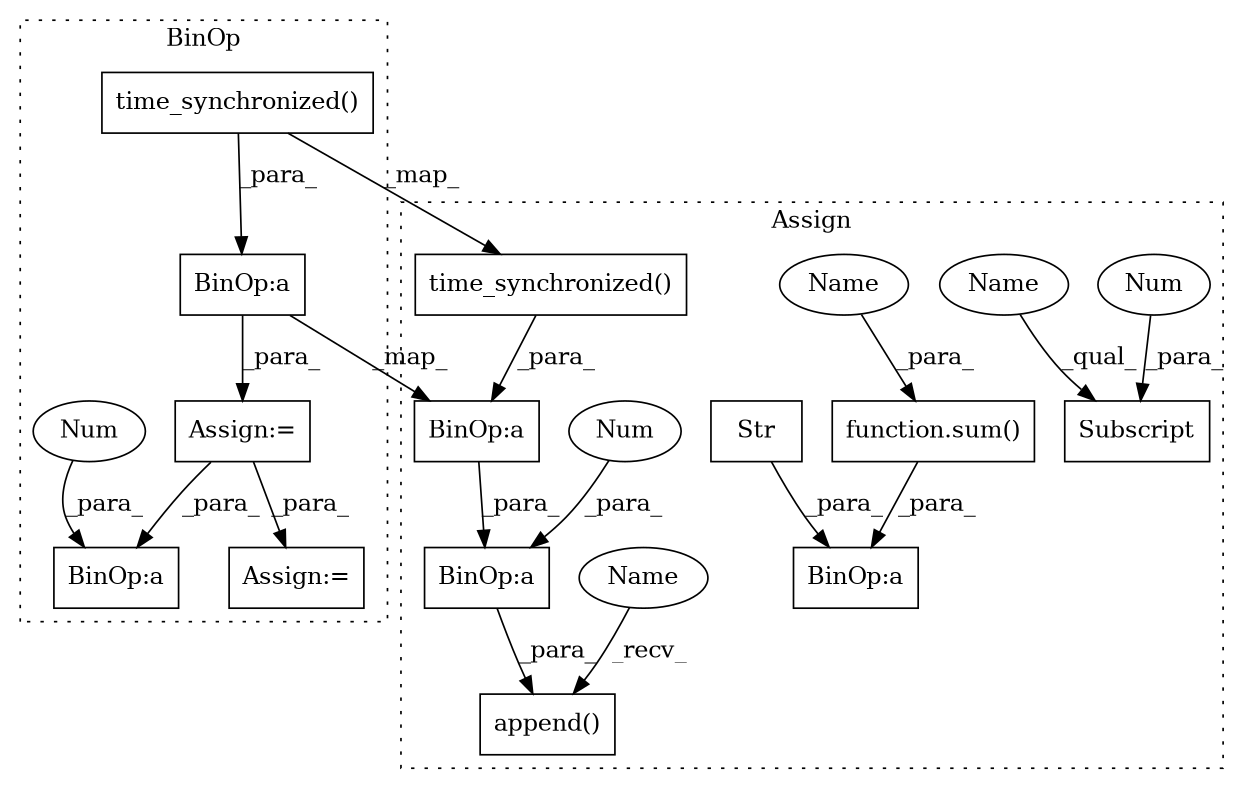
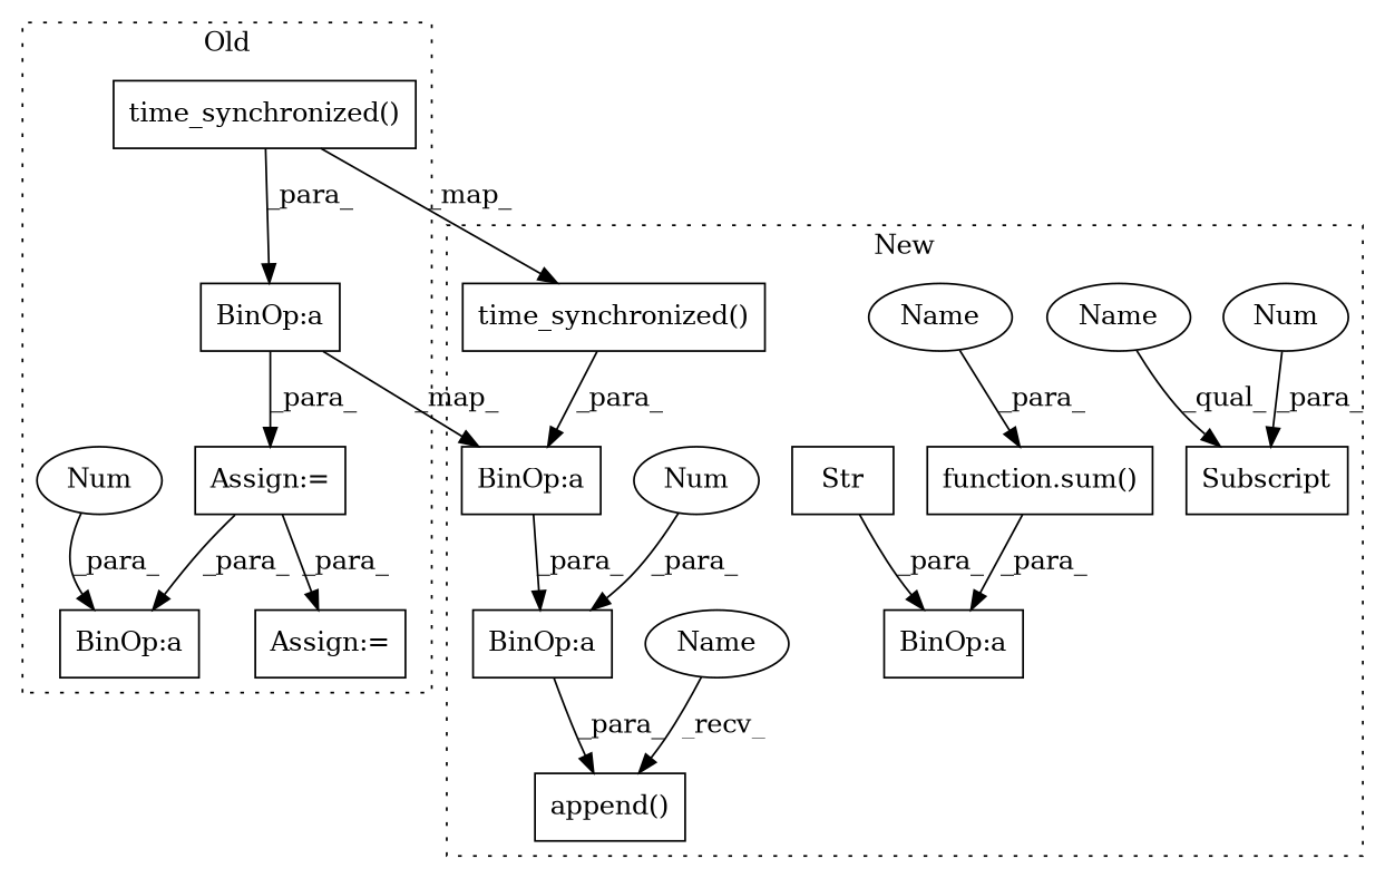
  digraph {
    node [a=82 l=3 shape=box]
    n1 [a=75 l=31 label="time_synchronized()" s=3299]
    n2 [label="BinOp:a" s=3425]
    n3 [label="BinOp:a" s=3330]
    n4 [a=76 label=Num s=3428 shape=ellipse]
    n5 [a=68 l=4 label="Assign:=" s=3353]
    n6 [a=68 label="Assign:=" s=3296]
    n7 [a=75 l=31 label="time_synchronized()" s=3343]
    n8 [label="BinOp:a" s=3379]
    n9 [label="BinOp:a" s=3374]
    n10 [a=75 l="10,1" label="append()" s="3332,3385"]
    n11 [a=63 l="6,0" label=Subscript s="3450,0"]
    n12 [a=76 l=2 label=Num s=3453 shape=ellipse]
    n13 [a=76 label=Num s=3382 shape=ellipse]
    n14 [a=75 l="4,1" label="function.sum()" s="3621,3627"]
    n15 [label="BinOp:a" s=3618]
    n16 [a=66 l=14 label=Str s=3604]
    n17 [a=87 l=2 label=Name s=3450 shape=ellipse]
    n18 [a=87 l=2 label=Name s=3332 shape=ellipse]
    n19 [a=87 l=2 label=Name s=3625 shape=ellipse]
    subgraph cluster_1 {
-     label=BinOp
+     label=Old
      style=dotted
      n1
      n2
      n3
      n4
      n5
      n6
    }
    subgraph cluster_2 {
-     label=Assign
+     label=New
      style=dotted
      n7
      n8
      n9
      n10
      n11
      n12
      n13
      n14
      n15
      n16
      n17
      n18
      n19
    }
    n1 -> n3 [label=_para_]
    n1 -> n7 [label=_map_]
    n3 -> n6 [label=_para_]
    n3 -> n9 [label=_map_]
    n4 -> n2 [label=_para_]
    n6 -> n2 [label=_para_]
    n6 -> n5 [label=_para_]
    n7 -> n9 [label=_para_]
    n8 -> n10 [label=_para_]
    n9 -> n8 [label=_para_]
    n12 -> n11 [label=_para_]
    n13 -> n8 [label=_para_]
    n14 -> n15 [label=_para_]
    n16 -> n15 [label=_para_]
    n17 -> n11 [label=_qual_]
    n18 -> n10 [label=_recv_]
    n19 -> n14 [label=_para_]
  }
